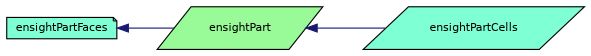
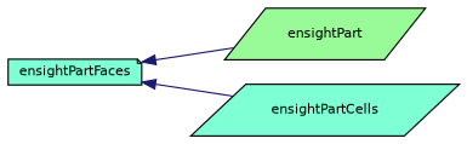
  digraph {
    rankdir=LR
    node [color=black fillcolor=aquamarine fontname=Helvetica fontsize=10 shape=parallelogram style=filled]
    edge [color=midnightblue dir=back fontname=Helvetica fontsize=10 labelfontname=Helvetica labelfontsize=10 style=solid]
    n1 [fillcolor=palegreen fontcolor=black height=0.2 label=ensightPart width=0.4]
    n2 [height=0.2 label=ensightPartCells width=0.4]
    n3 [height=0.2 label=ensightPartFaces shape=note width=0.4]
-   n1 -> n2
+   n3 -> n2
    n3 -> n1
  }
